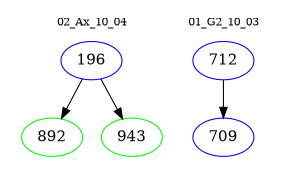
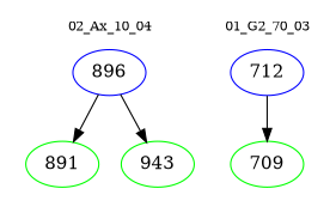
  digraph {
    node [color=green]
    edge [color=black]
-   n1 [color=blue label=196]
-   n2 [label=892]
+   n1 [color=blue label=896]
+   n2 [label=891]
    n3 [label=943]
    n4 [color=blue label=712]
-   n5 [color=blue label=709]
+   n5 [label=709]
    subgraph cluster_1 {
      color=white
      fontsize=10
      label="02_Ax_10_04"
      n1
      n2
      n3
    }
    subgraph cluster_2 {
      color=white
      fontsize=10
-     label="01_G2_10_03"
+     label="01_G2_70_03"
      n4
      n5
    }
    n1 -> n2
    n1 -> n3
    n4 -> n5
  }
